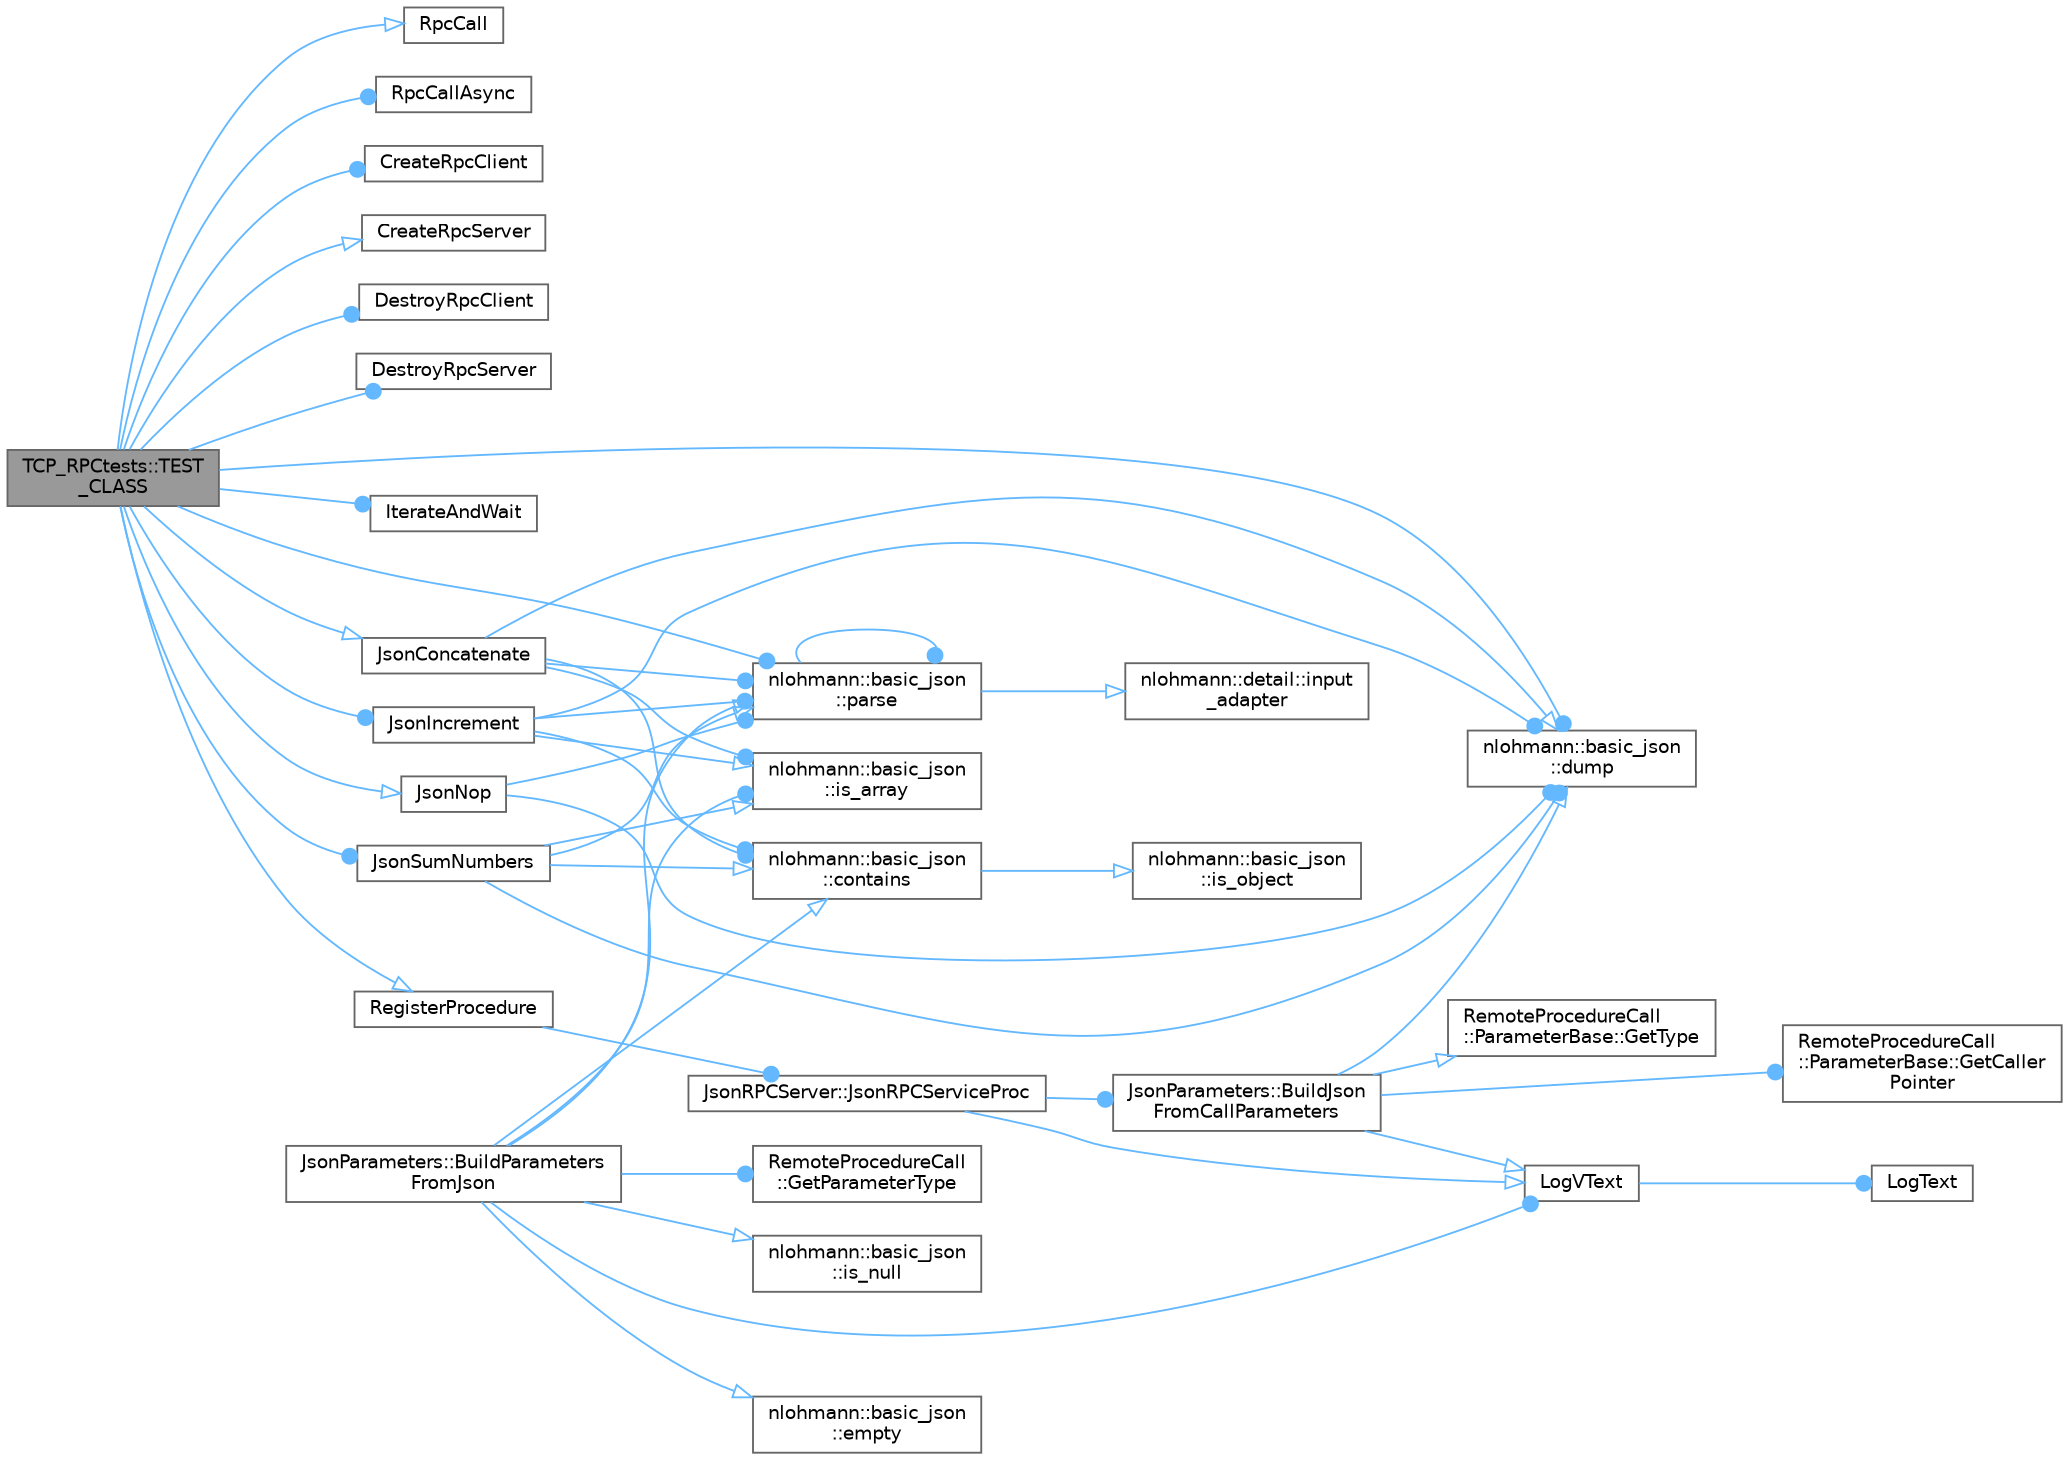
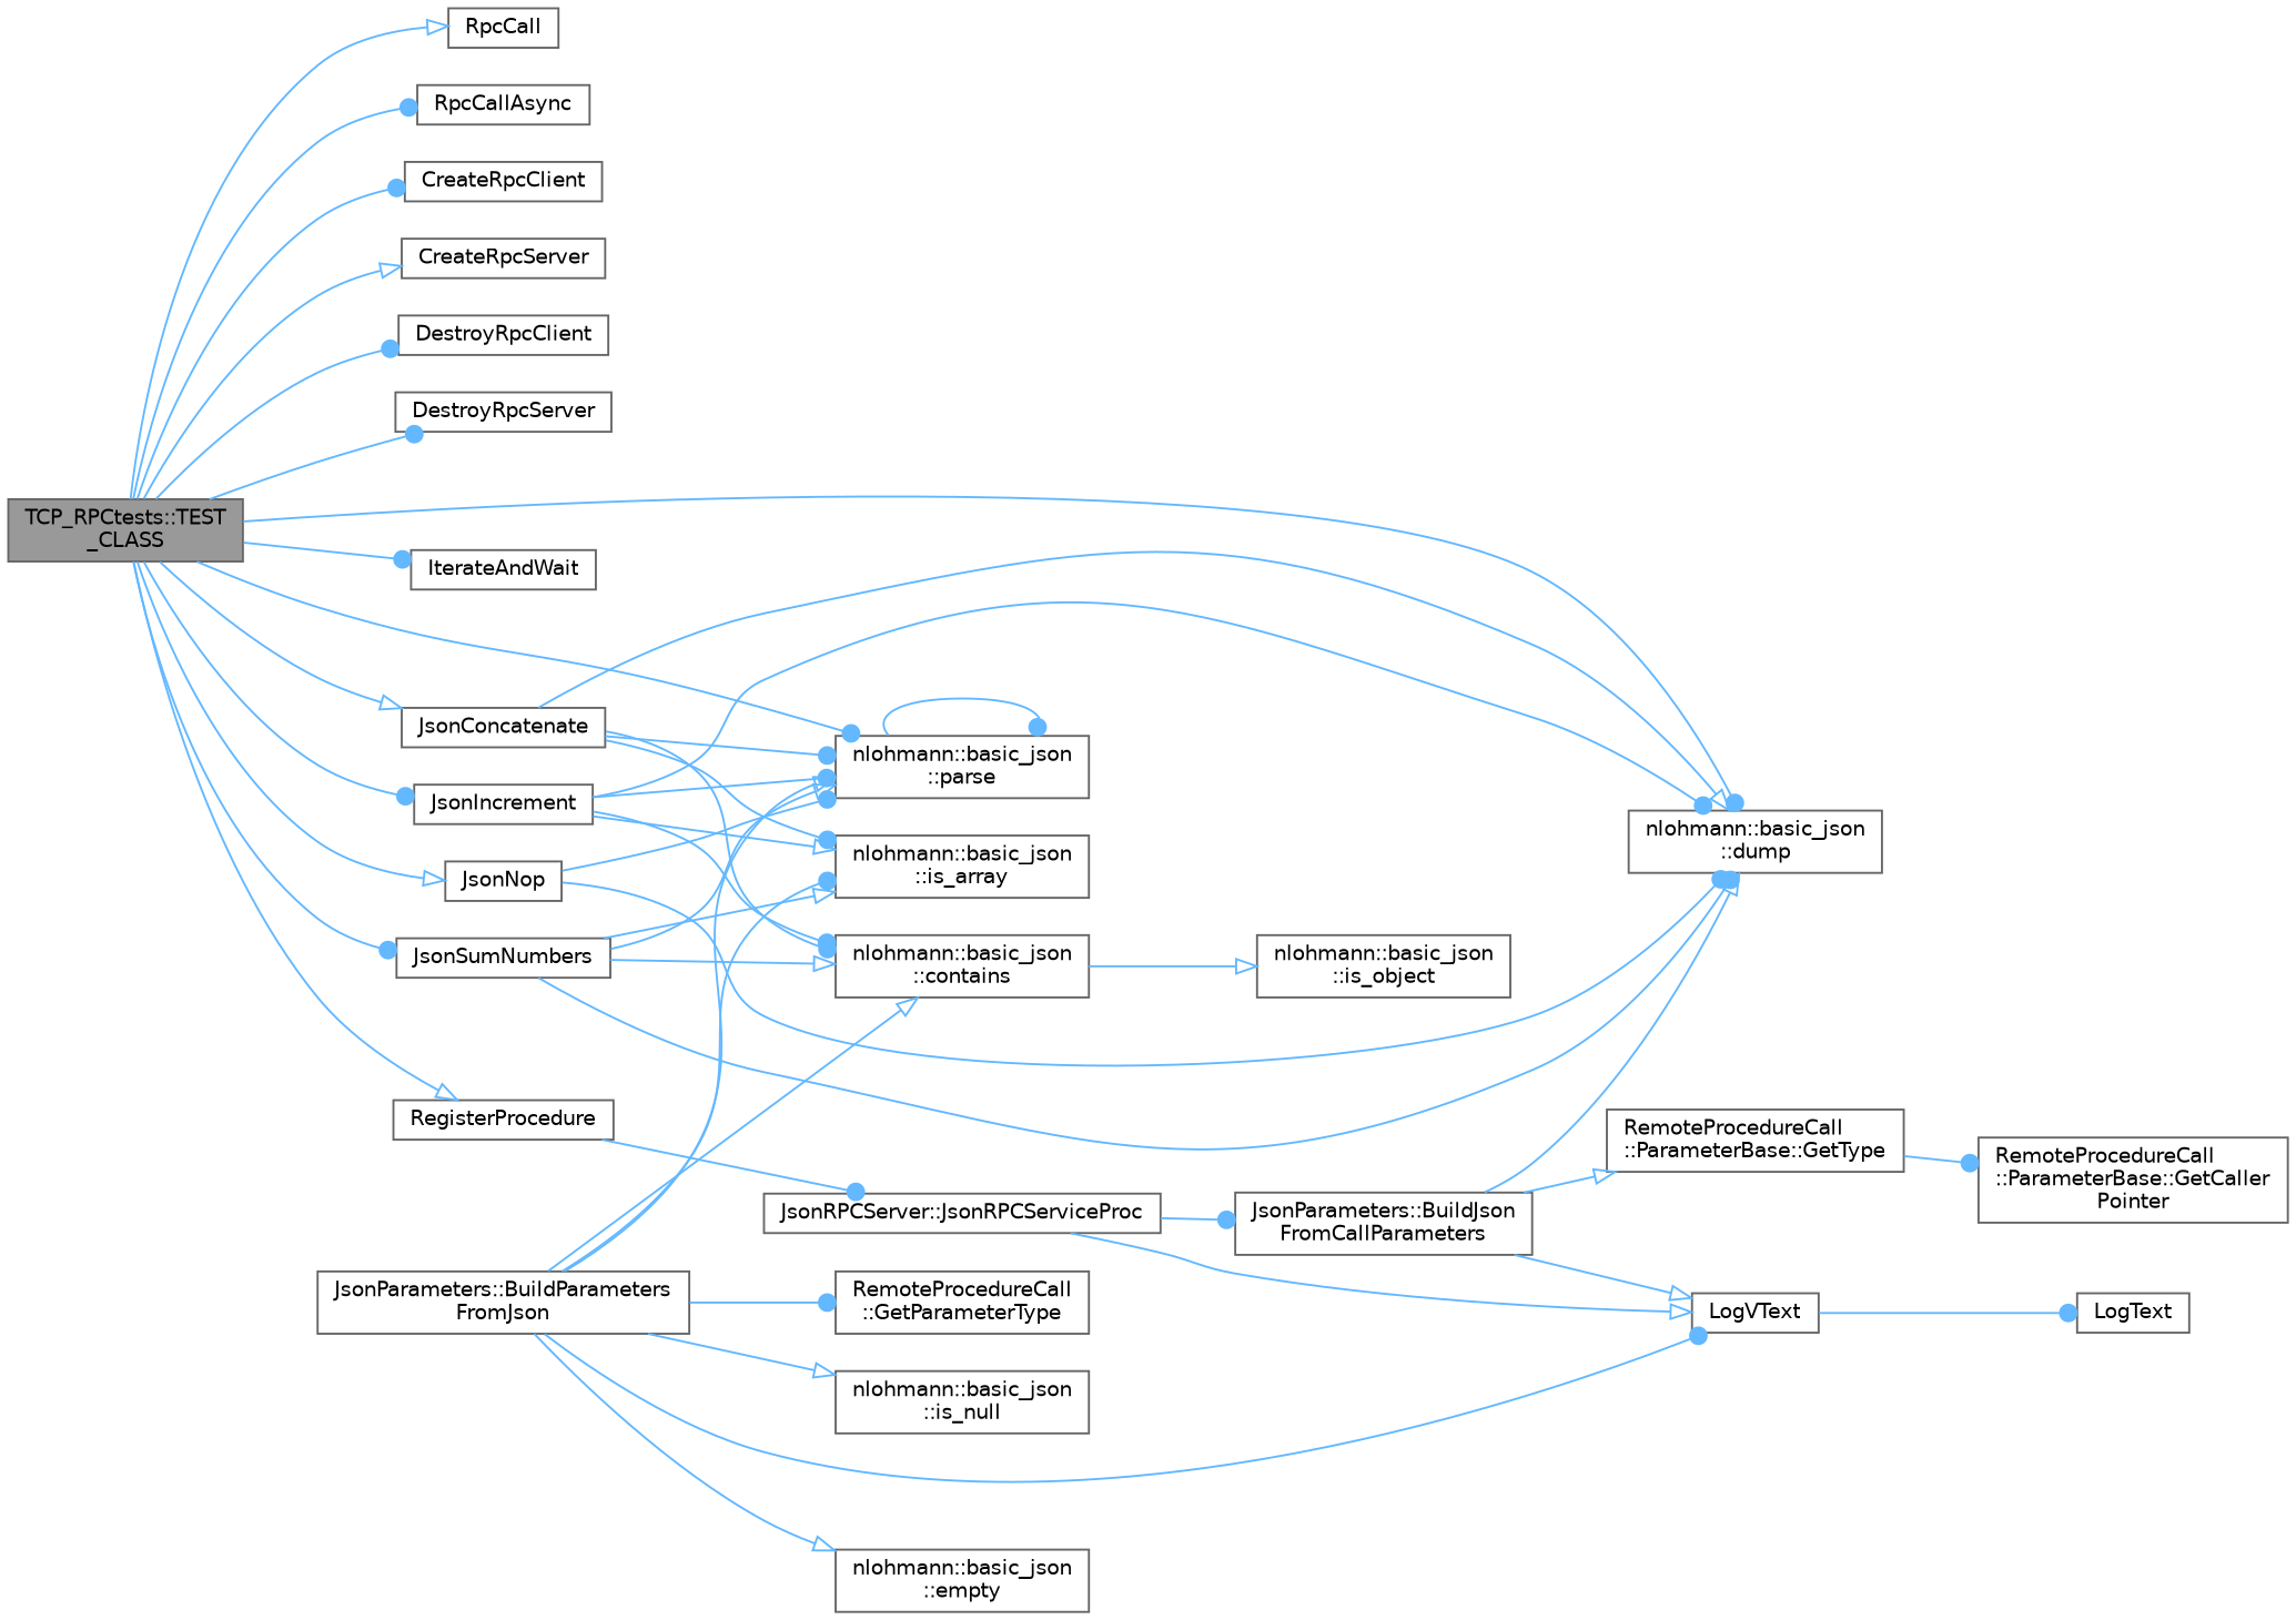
  digraph {
    rankdir=LR
    node [color=grey40 fillcolor=white fontname=Helvetica fontsize=10 shape=box style=filled]
    edge [arrowhead=dot color=steelblue1 fontname=Helvetica fontsize=10 labelfontname=Helvetica labelfontsize=10 style=solid]
    n1 [color=gray40 fillcolor=grey60 fontcolor=black height=0.2 label="TCP_RPCtests::TEST\l_CLASS" width=0.4]
    n2 [height=0.2 label=CreateRpcClient width=0.4]
    n3 [height=0.2 label=CreateRpcServer width=0.4]
    n4 [height=0.2 label=DestroyRpcClient width=0.4]
    n5 [height=0.2 label=DestroyRpcServer width=0.4]
    n6 [height=0.2 label="nlohmann::basic_json\l::dump" width=0.4]
    n7 [height=0.2 label=IterateAndWait width=0.4]
    n8 [height=0.2 label=JsonConcatenate width=0.4]
    n9 [height=0.2 label="nlohmann::basic_json\l::parse" width=0.4]
    n10 [height=0.2 label=JsonIncrement width=0.4]
    n11 [height=0.2 label=JsonNop width=0.4]
    n12 [height=0.2 label=JsonSumNumbers width=0.4]
    n13 [height=0.2 label=RegisterProcedure width=0.4]
    n14 [height=0.2 label=RpcCall width=0.4]
    n15 [height=0.2 label=RpcCallAsync width=0.4]
    n16 [height=0.2 label="nlohmann::basic_json\l::contains" width=0.4]
    n17 [height=0.2 label="nlohmann::basic_json\l::is_array" width=0.4]
-   n18 [height=0.2 label="nlohmann::detail::input\l_adapter" width=0.4]
    n19 [height=0.2 label="JsonRPCServer::JsonRPCServiceProc" width=0.4]
    n20 [height=0.2 label="nlohmann::basic_json\l::is_object" width=0.4]
    n21 [height=0.2 label="JsonParameters::BuildJson\lFromCallParameters" width=0.4]
    n22 [height=0.2 label=LogVText width=0.4]
    n23 [height=0.2 label="RemoteProcedureCall\l::ParameterBase::GetCaller\lPointer" width=0.4]
    n24 [height=0.2 label="RemoteProcedureCall\l::ParameterBase::GetType" width=0.4]
    n25 [height=0.2 label=LogText width=0.4]
    n26 [height=0.2 label="JsonParameters::BuildParameters\lFromJson" width=0.4]
    n27 [height=0.2 label="nlohmann::basic_json\l::empty" width=0.4]
    n28 [height=0.2 label="RemoteProcedureCall\l::GetParameterType" width=0.4]
    n29 [height=0.2 label="nlohmann::basic_json\l::is_null" width=0.4]
    n1 -> n2
    n1 -> n3 [arrowhead=onormal]
    n1 -> n4
    n1 -> n5
    n1 -> n6
    n1 -> n7
    n1 -> n8 [arrowhead=onormal]
    n1 -> n9
    n1 -> n10
    n1 -> n11 [arrowhead=onormal]
    n1 -> n12
    n1 -> n13 [arrowhead=onormal]
    n1 -> n14 [arrowhead=onormal]
    n1 -> n15
    n8 -> n6 [arrowhead=onormal]
    n8 -> n9
    n8 -> n16
    n8 -> n17
    n9 -> n9
-   n9 -> n18 [arrowhead=onormal]
    n10 -> n6
    n10 -> n9
    n10 -> n16
    n10 -> n17 [arrowhead=onormal]
    n11 -> n6
    n11 -> n9
    n12 -> n6
    n12 -> n9 [arrowhead=onormal]
    n12 -> n16 [arrowhead=onormal]
    n12 -> n17 [arrowhead=onormal]
    n13 -> n19
    n16 -> n20 [arrowhead=onormal]
    n19 -> n21
    n19 -> n22 [arrowhead=onormal]
    n21 -> n6 [arrowhead=onormal]
    n21 -> n22 [arrowhead=onormal]
-   n21 -> n23
+   n24 -> n23
    n21 -> n24 [arrowhead=onormal]
    n22 -> n25
    n26 -> n9 [arrowhead=onormal]
    n26 -> n16 [arrowhead=onormal]
    n26 -> n17
    n26 -> n22
    n26 -> n27 [arrowhead=onormal]
    n26 -> n28
    n26 -> n29 [arrowhead=onormal]
  }
